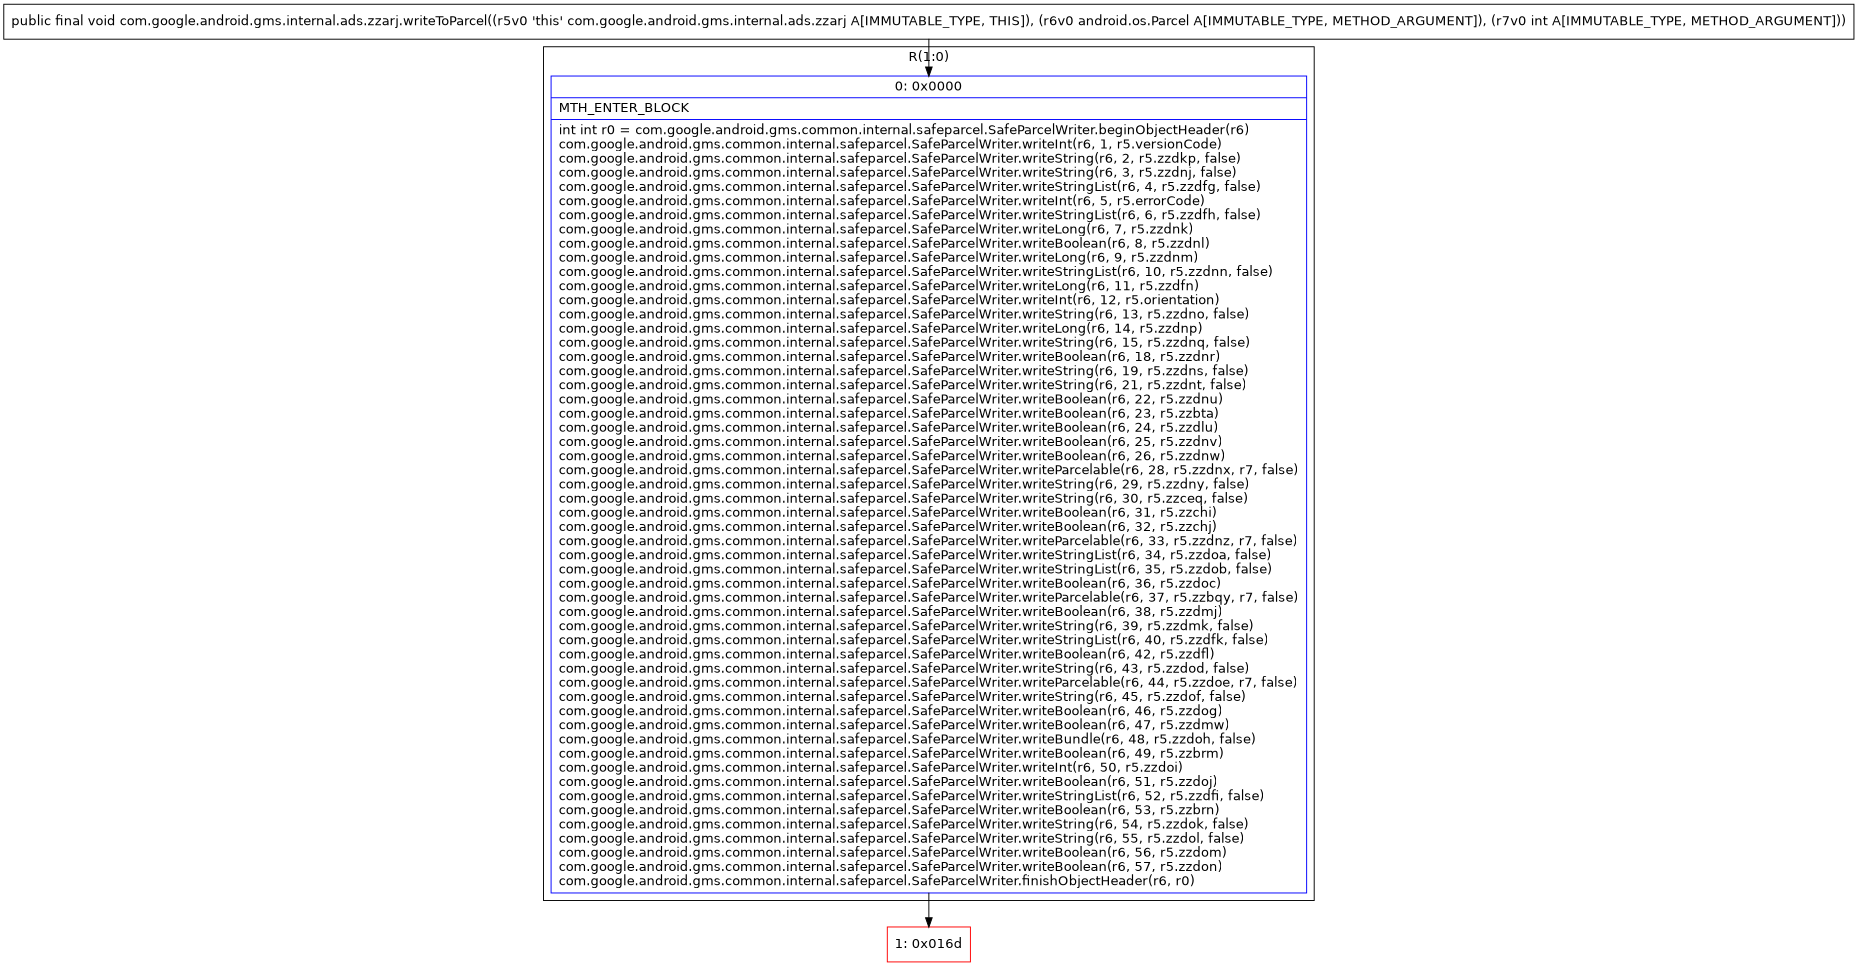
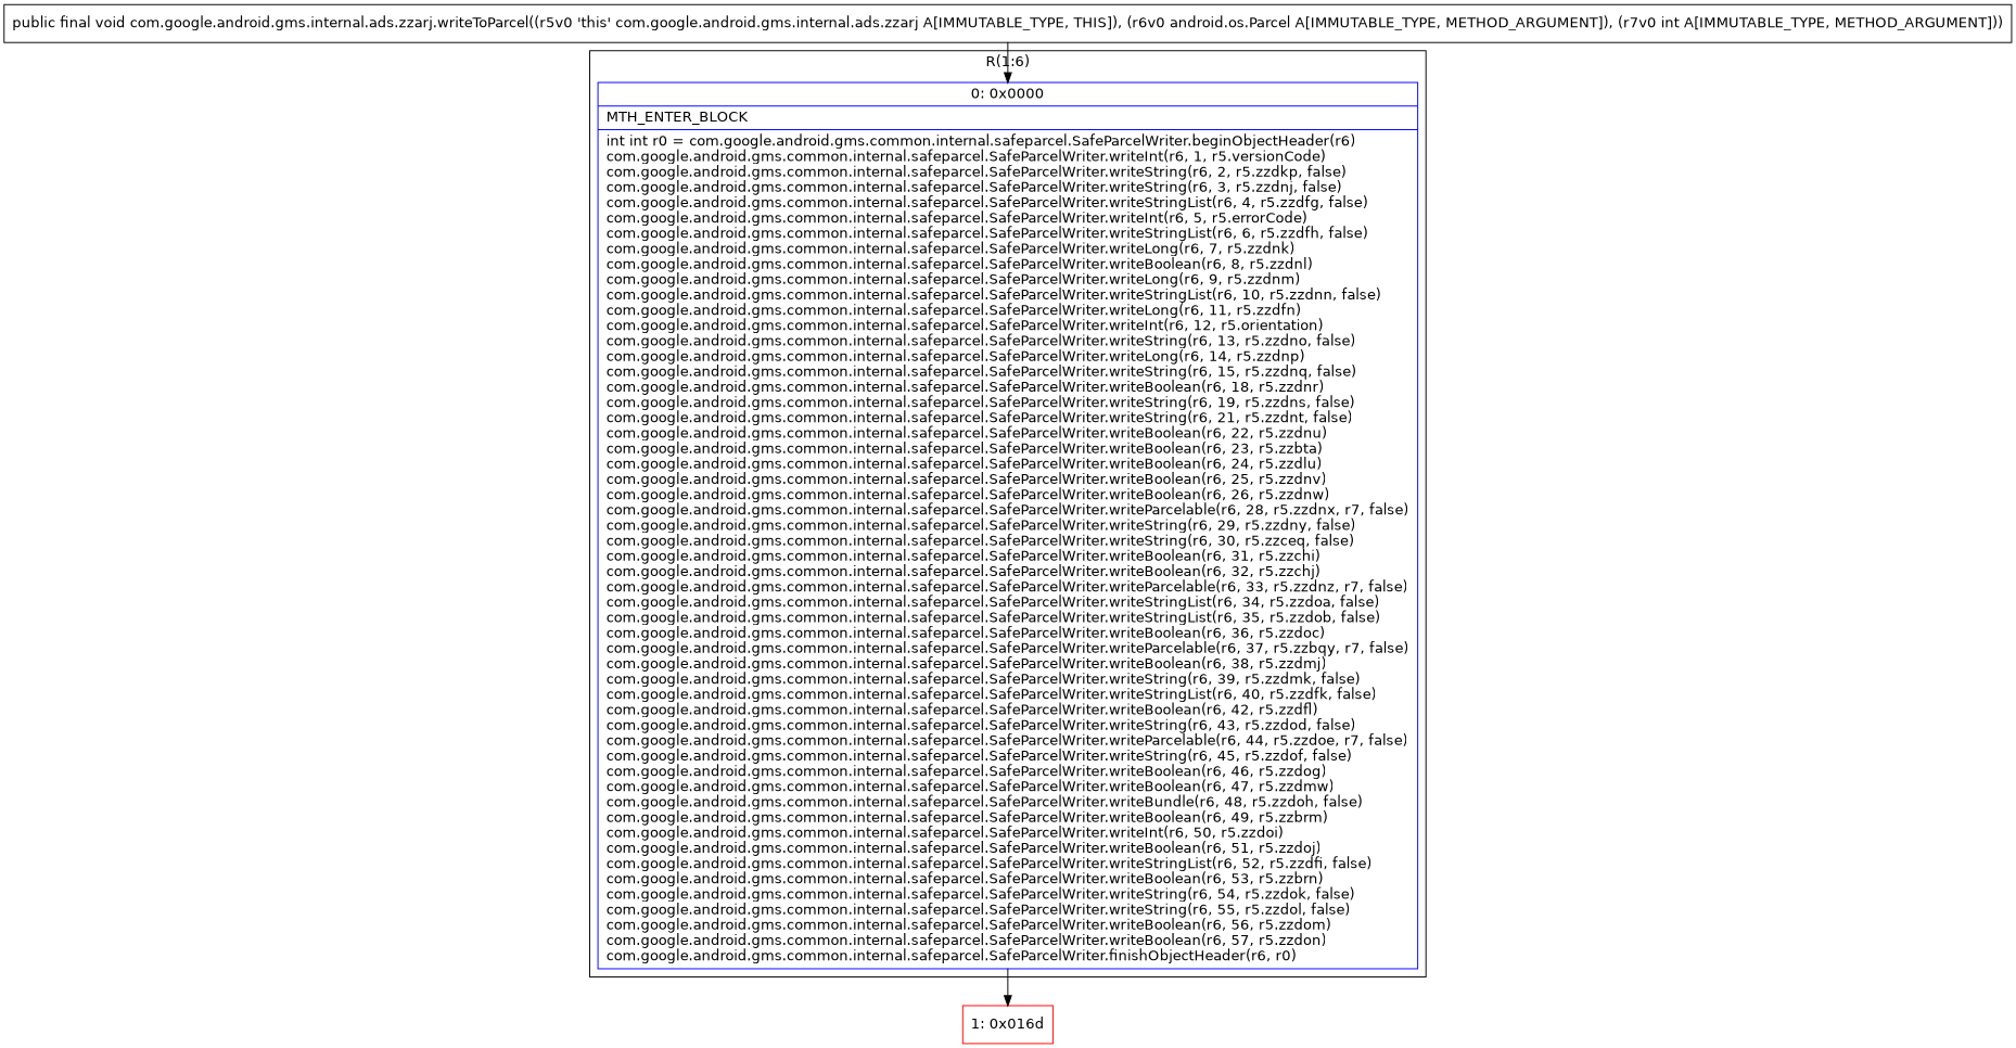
  digraph {
    fontname="DejaVu Sans"
    node [shape=record fontname="DejaVu Sans"]
    edge [fontname="DejaVu Sans"]
    n1 [color=blue label="{0\:\ 0x0000|MTH_ENTER_BLOCK\l|int int r0 = com.google.android.gms.common.internal.safeparcel.SafeParcelWriter.beginObjectHeader(r6)\lcom.google.android.gms.common.internal.safeparcel.SafeParcelWriter.writeInt(r6, 1, r5.versionCode)\lcom.google.android.gms.common.internal.safeparcel.SafeParcelWriter.writeString(r6, 2, r5.zzdkp, false)\lcom.google.android.gms.common.internal.safeparcel.SafeParcelWriter.writeString(r6, 3, r5.zzdnj, false)\lcom.google.android.gms.common.internal.safeparcel.SafeParcelWriter.writeStringList(r6, 4, r5.zzdfg, false)\lcom.google.android.gms.common.internal.safeparcel.SafeParcelWriter.writeInt(r6, 5, r5.errorCode)\lcom.google.android.gms.common.internal.safeparcel.SafeParcelWriter.writeStringList(r6, 6, r5.zzdfh, false)\lcom.google.android.gms.common.internal.safeparcel.SafeParcelWriter.writeLong(r6, 7, r5.zzdnk)\lcom.google.android.gms.common.internal.safeparcel.SafeParcelWriter.writeBoolean(r6, 8, r5.zzdnl)\lcom.google.android.gms.common.internal.safeparcel.SafeParcelWriter.writeLong(r6, 9, r5.zzdnm)\lcom.google.android.gms.common.internal.safeparcel.SafeParcelWriter.writeStringList(r6, 10, r5.zzdnn, false)\lcom.google.android.gms.common.internal.safeparcel.SafeParcelWriter.writeLong(r6, 11, r5.zzdfn)\lcom.google.android.gms.common.internal.safeparcel.SafeParcelWriter.writeInt(r6, 12, r5.orientation)\lcom.google.android.gms.common.internal.safeparcel.SafeParcelWriter.writeString(r6, 13, r5.zzdno, false)\lcom.google.android.gms.common.internal.safeparcel.SafeParcelWriter.writeLong(r6, 14, r5.zzdnp)\lcom.google.android.gms.common.internal.safeparcel.SafeParcelWriter.writeString(r6, 15, r5.zzdnq, false)\lcom.google.android.gms.common.internal.safeparcel.SafeParcelWriter.writeBoolean(r6, 18, r5.zzdnr)\lcom.google.android.gms.common.internal.safeparcel.SafeParcelWriter.writeString(r6, 19, r5.zzdns, false)\lcom.google.android.gms.common.internal.safeparcel.SafeParcelWriter.writeString(r6, 21, r5.zzdnt, false)\lcom.google.android.gms.common.internal.safeparcel.SafeParcelWriter.writeBoolean(r6, 22, r5.zzdnu)\lcom.google.android.gms.common.internal.safeparcel.SafeParcelWriter.writeBoolean(r6, 23, r5.zzbta)\lcom.google.android.gms.common.internal.safeparcel.SafeParcelWriter.writeBoolean(r6, 24, r5.zzdlu)\lcom.google.android.gms.common.internal.safeparcel.SafeParcelWriter.writeBoolean(r6, 25, r5.zzdnv)\lcom.google.android.gms.common.internal.safeparcel.SafeParcelWriter.writeBoolean(r6, 26, r5.zzdnw)\lcom.google.android.gms.common.internal.safeparcel.SafeParcelWriter.writeParcelable(r6, 28, r5.zzdnx, r7, false)\lcom.google.android.gms.common.internal.safeparcel.SafeParcelWriter.writeString(r6, 29, r5.zzdny, false)\lcom.google.android.gms.common.internal.safeparcel.SafeParcelWriter.writeString(r6, 30, r5.zzceq, false)\lcom.google.android.gms.common.internal.safeparcel.SafeParcelWriter.writeBoolean(r6, 31, r5.zzchi)\lcom.google.android.gms.common.internal.safeparcel.SafeParcelWriter.writeBoolean(r6, 32, r5.zzchj)\lcom.google.android.gms.common.internal.safeparcel.SafeParcelWriter.writeParcelable(r6, 33, r5.zzdnz, r7, false)\lcom.google.android.gms.common.internal.safeparcel.SafeParcelWriter.writeStringList(r6, 34, r5.zzdoa, false)\lcom.google.android.gms.common.internal.safeparcel.SafeParcelWriter.writeStringList(r6, 35, r5.zzdob, false)\lcom.google.android.gms.common.internal.safeparcel.SafeParcelWriter.writeBoolean(r6, 36, r5.zzdoc)\lcom.google.android.gms.common.internal.safeparcel.SafeParcelWriter.writeParcelable(r6, 37, r5.zzbqy, r7, false)\lcom.google.android.gms.common.internal.safeparcel.SafeParcelWriter.writeBoolean(r6, 38, r5.zzdmj)\lcom.google.android.gms.common.internal.safeparcel.SafeParcelWriter.writeString(r6, 39, r5.zzdmk, false)\lcom.google.android.gms.common.internal.safeparcel.SafeParcelWriter.writeStringList(r6, 40, r5.zzdfk, false)\lcom.google.android.gms.common.internal.safeparcel.SafeParcelWriter.writeBoolean(r6, 42, r5.zzdfl)\lcom.google.android.gms.common.internal.safeparcel.SafeParcelWriter.writeString(r6, 43, r5.zzdod, false)\lcom.google.android.gms.common.internal.safeparcel.SafeParcelWriter.writeParcelable(r6, 44, r5.zzdoe, r7, false)\lcom.google.android.gms.common.internal.safeparcel.SafeParcelWriter.writeString(r6, 45, r5.zzdof, false)\lcom.google.android.gms.common.internal.safeparcel.SafeParcelWriter.writeBoolean(r6, 46, r5.zzdog)\lcom.google.android.gms.common.internal.safeparcel.SafeParcelWriter.writeBoolean(r6, 47, r5.zzdmw)\lcom.google.android.gms.common.internal.safeparcel.SafeParcelWriter.writeBundle(r6, 48, r5.zzdoh, false)\lcom.google.android.gms.common.internal.safeparcel.SafeParcelWriter.writeBoolean(r6, 49, r5.zzbrm)\lcom.google.android.gms.common.internal.safeparcel.SafeParcelWriter.writeInt(r6, 50, r5.zzdoi)\lcom.google.android.gms.common.internal.safeparcel.SafeParcelWriter.writeBoolean(r6, 51, r5.zzdoj)\lcom.google.android.gms.common.internal.safeparcel.SafeParcelWriter.writeStringList(r6, 52, r5.zzdfi, false)\lcom.google.android.gms.common.internal.safeparcel.SafeParcelWriter.writeBoolean(r6, 53, r5.zzbrn)\lcom.google.android.gms.common.internal.safeparcel.SafeParcelWriter.writeString(r6, 54, r5.zzdok, false)\lcom.google.android.gms.common.internal.safeparcel.SafeParcelWriter.writeString(r6, 55, r5.zzdol, false)\lcom.google.android.gms.common.internal.safeparcel.SafeParcelWriter.writeBoolean(r6, 56, r5.zzdom)\lcom.google.android.gms.common.internal.safeparcel.SafeParcelWriter.writeBoolean(r6, 57, r5.zzdon)\lcom.google.android.gms.common.internal.safeparcel.SafeParcelWriter.finishObjectHeader(r6, r0)\l}"]
    n2 [color=red label="{1\:\ 0x016d}"]
    n3 [label="{public final void com.google.android.gms.internal.ads.zzarj.writeToParcel((r5v0 'this' com.google.android.gms.internal.ads.zzarj A[IMMUTABLE_TYPE, THIS]), (r6v0 android.os.Parcel A[IMMUTABLE_TYPE, METHOD_ARGUMENT]), (r7v0 int A[IMMUTABLE_TYPE, METHOD_ARGUMENT])) }"]
    subgraph cluster_1 {
-     label="R(1:0)"
+     label="R(1:6)"
      n1
    }
    n1 -> n2
    n3 -> n1
  }
